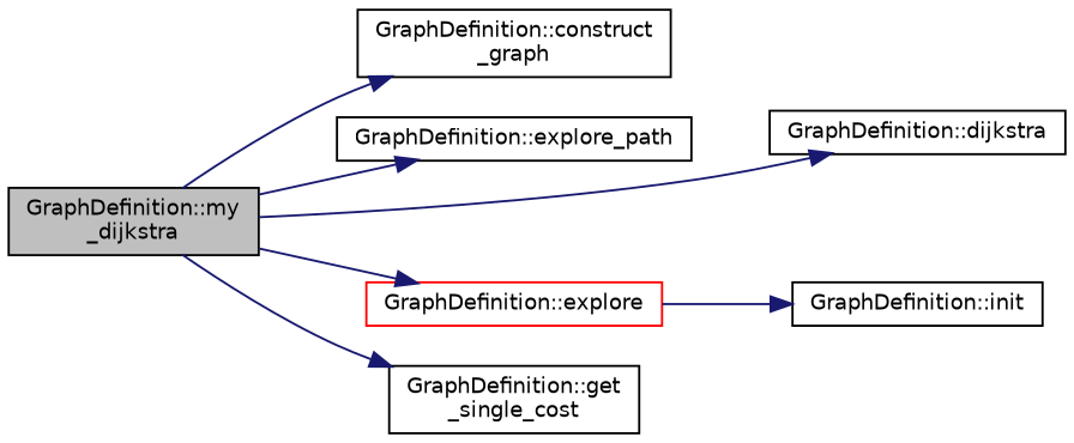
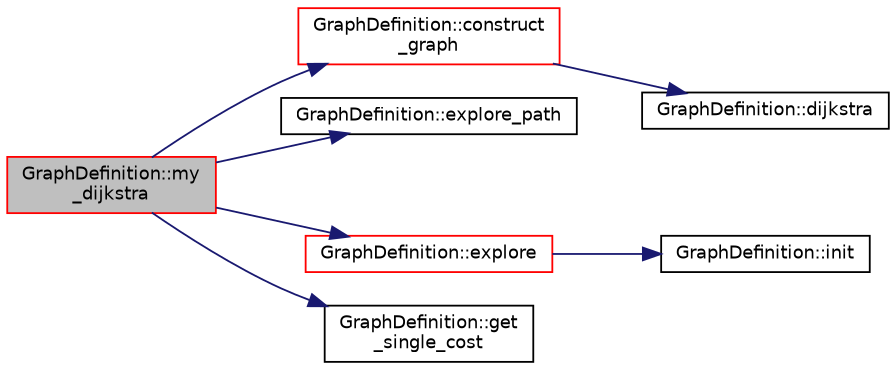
  digraph {
    rankdir=LR
    node [color=black fillcolor=white fontname=Helvetica fontsize=10 shape=record style=filled]
    edge [color=midnightblue fontname=Helvetica fontsize=10 labelfontname=Helvetica labelfontsize=10 style=solid]
-   n1 [fillcolor=grey75 fontcolor=black height=0.2 label="GraphDefinition::my\l_dijkstra" width=0.4]
-   n2 [height=0.2 label="GraphDefinition::construct\l_graph" width=0.4]
+   n1 [color=red fillcolor=grey75 fontcolor=black height=0.2 label="GraphDefinition::my\l_dijkstra" width=0.4]
+   n2 [color=red height=0.2 label="GraphDefinition::construct\l_graph" width=0.4]
    n3 [height=0.2 label="GraphDefinition::explore_path" width=0.4]
    n4 [height=0.2 label="GraphDefinition::dijkstra" width=0.4]
    n5 [color=red height=0.2 label="GraphDefinition::explore" width=0.4]
    n6 [height=0.2 label="GraphDefinition::get\l_single_cost" width=0.4]
    n7 [height=0.2 label="GraphDefinition::init" width=0.4]
    n1 -> n2
    n1 -> n3
-   n1 -> n4
+   n2 -> n4
    n1 -> n5
    n1 -> n6
    n5 -> n7
  }
